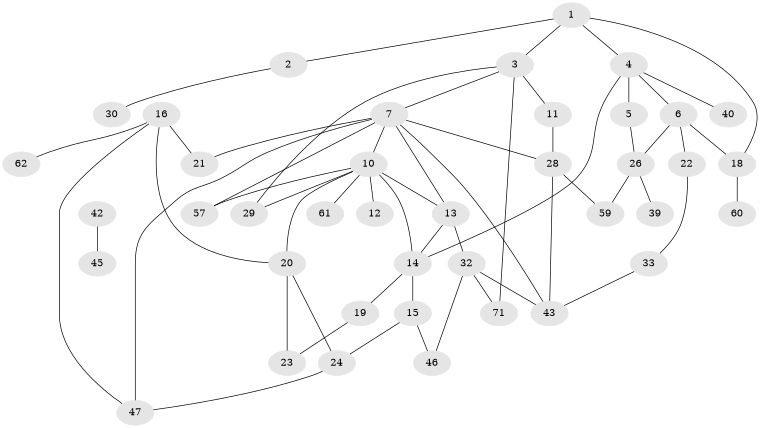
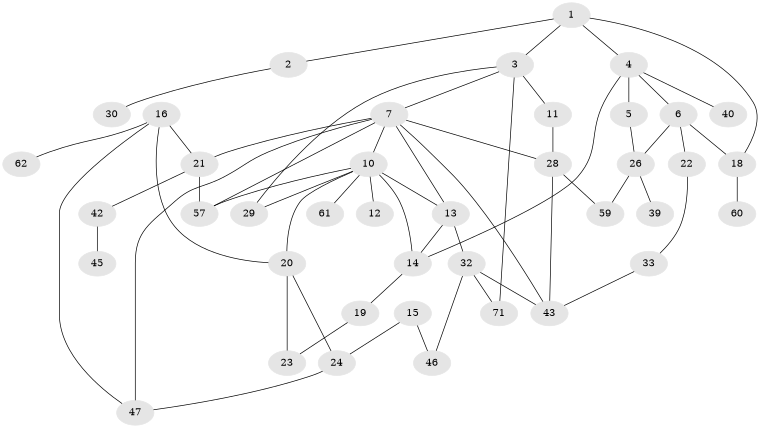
  graph {
    node [color=gray90 style=filled]
    2 [super="+17"]
    30 [super="+52"]
    1
    3 [super="+9"]
    4 [super="+36"]
    18 [super="+48"]
    7 [super="+8"]
    11
    29
    n10 [label=71]
    5 [super="+53"]
    6 [super="+34"]
    14 [super="+58"]
    40
    60
    10 [super="+25"]
    13
    21 [super="+37"]
    28 [super="+44"]
    43 [super="+54"]
    47 [super="+50"]
    57
    26 [super="+55"]
    22 [super="+27"]
    15 [super="+35"]
    19 [super="+63"]
    39
    59
    33
    12
    20 [super="+31"]
    61
    32 [super="+56"]
    16 [super="+51"]
    62
    42
    24 [super="+38"]
    23
    46
    45
    2 -- 30
    1 -- 2
    1 -- 3
    1 -- 4
    1 -- 18
    3 -- 7
    3 -- 11
    3 -- 29
    3 -- n10
    4 -- 5
    4 -- 6
    4 -- 14
    4 -- 40
    18 -- 60
    7 -- 10
    7 -- 13
    7 -- 21
    7 -- 28
    7 -- 43
    7 -- 47
    7 -- 57
    11 -- 28
    5 -- 26
    6 -- 18
    6 -- 26
    6 -- 22
-   14 -- 15
    14 -- 19
    10 -- 29
    10 -- 14
    10 -- 13
    10 -- 57
    10 -- 12
    10 -- 20
    10 -- 61
    13 -- 14
    13 -- 32
+   21 -- 57
+   21 -- 42
    28 -- 43
    28 -- 59
    26 -- 39
    26 -- 59
    22 -- 33
    15 -- 24
    15 -- 46
    19 -- 23
    33 -- 43
    20 -- 24
    20 -- 23
    32 -- n10
    32 -- 43
    32 -- 46
    16 -- 21
    16 -- 47
    16 -- 20
    16 -- 62
    42 -- 45
    24 -- 47
  }
